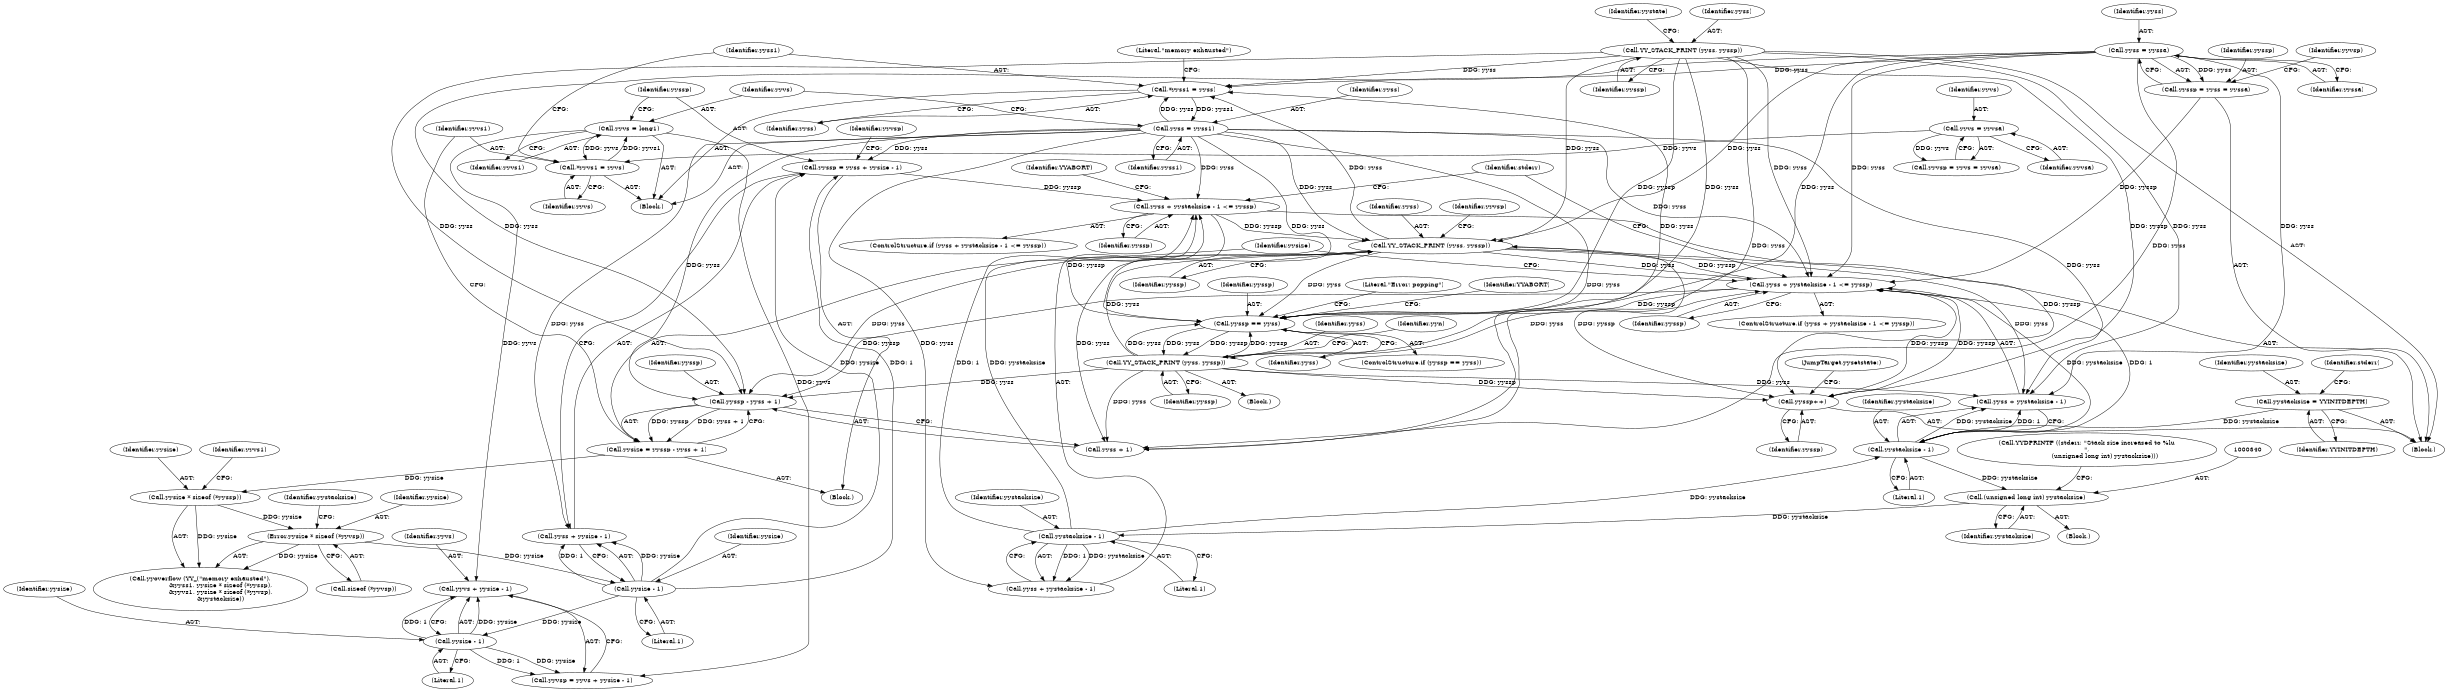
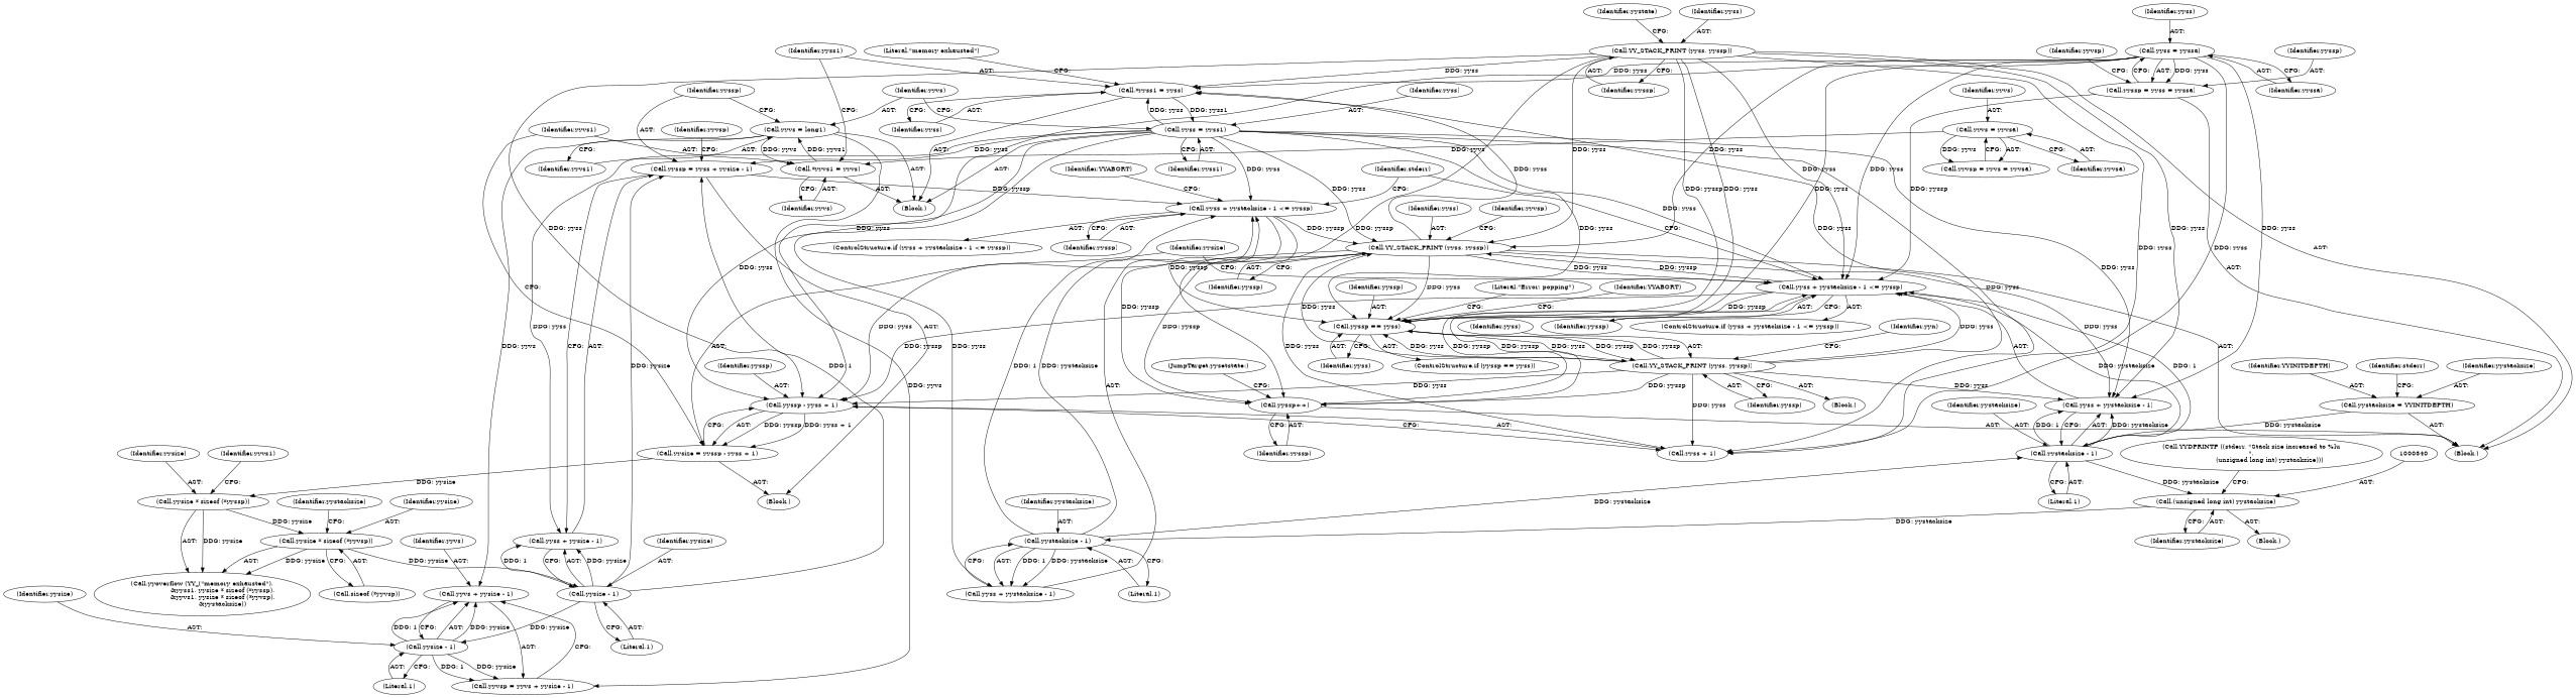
  digraph {
    n1 [label="(Call,yyvs + yysize - 1)"]
    n2 [label="(Call,yysize - 1)"]
    n3 [label="(Call,yyvsp = yyvs + yysize - 1)"]
    n4 [label="(Literal,1)"]
    n5 [label="(Call,yyvs = long1)"]
    n6 [label="(Call,*yyvs1 = yyvs)"]
    n7 [label="(Block,)"]
    n8 [label="(Identifier,yyvs1)"]
    n9 [label="(Identifier,yyvs)"]
    n10 [label="(Call,yyvs = yyvsa)"]
    n11 [label="(Call,yyvsp = yyvs = yyvsa)"]
    n12 [label="(Identifier,yyvsa)"]
    n13 [label="(Call,yysize - 1)"]
    n14 [label="(Call,yyssp = yyss + yysize - 1)"]
    n15 [label="(Call,yyss + yysize - 1)"]
    n16 [label="(Literal,1)"]
    n17 [label="(Block,)"]
    n18 [label="(Call,yyss + yystacksize - 1 <= yyssp)"]
-   n19 [label="(Error,yysize * sizeof (*yyvsp))"]
+   n19 [label="(Call,yysize * sizeof (*yyvsp))"]
    n20 [label="(Call,sizeof (*yyvsp))"]
    n21 [label="(Call,yyoverflow (YY_(\"memory exhausted\"),\n                    &yyss1, yysize * sizeof (*yyssp),\n                    &yyvs1, yysize * sizeof (*yyvsp),\n                    &yystacksize))"]
    n22 [label="(Call,yysize * sizeof (*yyssp))"]
    n23 [label="(Call,yysize = yyssp - yyss + 1)"]
    n24 [label="(Call,yyssp - yyss + 1)"]
    n25 [label="(Call,yyss + 1)"]
    n26 [label="(Call,yyss + yystacksize - 1 <= yyssp)"]
    n27 [label="(Call,YY_STACK_PRINT (yyss, yyssp))"]
    n28 [label="(Call,yyssp == yyss)"]
    n29 [label="(Call,yyssp++)"]
    n30 [label="(Identifier,yyssp)"]
    n31 [label="(ControlStructure,if (yyss + yystacksize - 1 <= yyssp))"]
    n32 [label="(Call,*yyss1 = yyss)"]
    n33 [label="(Block,)"]
    n34 [label="(Call,yyss + yystacksize - 1)"]
    n35 [label="(Identifier,yyssp)"]
    n36 [label="(Call,YY_STACK_PRINT (yyss, yyssp))"]
    n37 [label="(Identifier,yyss)"]
    n38 [label="(ControlStructure,if (yyssp == yyss))"]
    n39 [label="(Identifier,yyssp)"]
    n40 [label="(Call,yyss = yyss1)"]
    n41 [label="(Identifier,yyss)"]
    n42 [label="(Call,yystacksize - 1)"]
    n43 [label="(Call,YY_STACK_PRINT (yyss, yyssp))"]
    n44 [label="(Identifier,yyssp)"]
    n45 [label="(Identifier,yyssp)"]
    n46 [label="(Block,)"]
    n47 [label="(ControlStructure,if (yyss + yystacksize - 1 <= yyssp))"]
    n48 [label="(Identifier,yyssp)"]
    n49 [label="(Call,yyss + yystacksize - 1)"]
    n50 [label="(Identifier,yyss1)"]
    n51 [label="(Call,yystacksize - 1)"]
    n52 [label="(Call,yyss = yyssa)"]
    n53 [label="(Call,yyssp = yyss = yyssa)"]
    n54 [label="(Identifier,yyssa)"]
    n55 [label="(Literal,1)"]
    n56 [label="(Call,(unsigned long int) yystacksize)"]
    n57 [label="(Literal,1)"]
    n58 [label="(Block,)"]
    n59 [label="(Identifier,yystacksize)"]
    n60 [label="(Call,yystacksize = YYINITDEPTH)"]
    n61 [label="(Identifier,YYINITDEPTH)"]
    n62 [label="(Identifier,yyn)"]
    n63 [label="(Identifier,yyssp)"]
    n64 [label="(Literal,\"Error: popping\")"]
    n65 [label="(Identifier,yysize)"]
    n66 [label="(Identifier,yystacksize)"]
    n67 [label="(Identifier,yyvsp)"]
    n68 [label="(Identifier,yysize)"]
    n69 [label="(Call,YYDPRINTF ((stderr, \"Stack size increased to %lu\n\",\n                  (unsigned long int) yystacksize)))"]
    n70 [label="(Identifier,yyss)"]
    n71 [label="(Identifier,yyss)"]
    n72 [label="(Identifier,YYABORT)"]
    n73 [label="(Identifier,yystate)"]
    n74 [label="(Identifier,yyssp)"]
    n75 [label="(Identifier,yyvs1)"]
    n76 [label="(Identifier,YYABORT)"]
    n77 [label="(Identifier,yyvsp)"]
    n78 [label="(Identifier,yysize)"]
    n79 [label="(Identifier,yyvs)"]
    n80 [label="(Identifier,stderr)"]
    n81 [label="(Identifier,yyvs)"]
    n82 [label="(Identifier,yysize)"]
    n83 [label="(Identifier,yyvs)"]
    n84 [label="(Identifier,yyvs1)"]
    n85 [label="(Identifier,yyss1)"]
    n86 [label="(Identifier,yyss)"]
    n87 [label="(Identifier,yyssp)"]
    n88 [label="(JumpTarget,yysetstate:)"]
    n89 [label="(Identifier,yystacksize)"]
    n90 [label="(Identifier,yystacksize)"]
    n91 [label="(Literal,\"memory exhausted\")"]
    n92 [label="(Identifier,yyss)"]
    n93 [label="(Identifier,yysize)"]
    n94 [label="(Identifier,yyvsp)"]
    n95 [label="(Identifier,yystacksize)"]
    n96 [label="(Identifier,stderr)"]
    n97 [label="(Identifier,yyssp)"]
    n98 [label="(Identifier,yyss)"]
    1000340
    n1 -> n2 [label="CFG: "]
    n1 -> n3 [label="AST: "]
    n2 -> n1 [label="AST: "]
    n2 -> n1 [label="DDG: yysize"]
    n2 -> n1 [label="DDG: 1"]
    n2 -> n3 [label="DDG: yysize"]
    n2 -> n3 [label="DDG: 1"]
    n2 -> n4 [label="CFG: "]
    n3 -> n1 [label="CFG: "]
    n4 -> n2 [label="AST: "]
    n5 -> n1 [label="DDG: yyvs"]
    n5 -> n3 [label="DDG: yyvs"]
    n5 -> n6 [label="DDG: yyvs"]
    n5 -> n7 [label="AST: "]
    n5 -> n8 [label="CFG: "]
    n6 -> n5 [label="DDG: yyvs1"]
    n6 -> n7 [label="AST: "]
    n6 -> n9 [label="CFG: "]
    n8 -> n5 [label="AST: "]
    n9 -> n6 [label="AST: "]
    n10 -> n6 [label="DDG: yyvs"]
    n10 -> n11 [label="AST: "]
    n10 -> n11 [label="DDG: yyvs"]
    n10 -> n12 [label="CFG: "]
    n11 -> n10 [label="CFG: "]
    n12 -> n10 [label="AST: "]
    n13 -> n2 [label="DDG: yysize"]
    n13 -> n14 [label="DDG: yysize"]
    n13 -> n14 [label="DDG: 1"]
    n13 -> n15 [label="AST: "]
    n13 -> n15 [label="DDG: yysize"]
    n13 -> n15 [label="DDG: 1"]
    n13 -> n16 [label="CFG: "]
    n14 -> n15 [label="CFG: "]
    n14 -> n17 [label="AST: "]
    n14 -> n18 [label="DDG: yyssp"]
    n15 -> n13 [label="CFG: "]
    n15 -> n14 [label="AST: "]
    n16 -> n13 [label="AST: "]
    n18 -> n27 [label="DDG: yyssp"]
    n18 -> n28 [label="DDG: yyssp"]
    n18 -> n29 [label="DDG: yyssp"]
    n18 -> n47 [label="AST: "]
    n18 -> n48 [label="CFG: "]
    n19 -> n13 [label="DDG: yysize"]
    n19 -> n20 [label="CFG: "]
    n19 -> n21 [label="AST: "]
    n19 -> n21 [label="DDG: yysize"]
    n20 -> n19 [label="AST: "]
    n22 -> n19 [label="DDG: yysize"]
    n22 -> n21 [label="AST: "]
    n22 -> n21 [label="DDG: yysize"]
    n23 -> n17 [label="AST: "]
    n23 -> n22 [label="DDG: yysize"]
    n23 -> n24 [label="CFG: "]
    n24 -> n23 [label="AST: "]
    n24 -> n23 [label="DDG: yyssp"]
    n24 -> n23 [label="DDG: yyss + 1"]
    n24 -> n25 [label="CFG: "]
    n25 -> n24 [label="AST: "]
    n26 -> n24 [label="DDG: yyssp"]
    n26 -> n27 [label="DDG: yyssp"]
    n26 -> n28 [label="DDG: yyssp"]
    n26 -> n29 [label="DDG: yyssp"]
    n26 -> n30 [label="CFG: "]
    n26 -> n31 [label="AST: "]
    n27 -> n24 [label="DDG: yyss"]
    n27 -> n25 [label="DDG: yyss"]
    n27 -> n26 [label="DDG: yyss"]
    n27 -> n28 [label="DDG: yyss"]
    n27 -> n29 [label="DDG: yyssp"]
    n27 -> n32 [label="DDG: yyss"]
    n27 -> n33 [label="AST: "]
    n27 -> n34 [label="DDG: yyss"]
    n27 -> n35 [label="CFG: "]
    n28 -> n36 [label="DDG: yyss"]
    n28 -> n36 [label="DDG: yyssp"]
    n28 -> n37 [label="CFG: "]
    n28 -> n38 [label="AST: "]
    n29 -> n26 [label="DDG: yyssp"]
    n29 -> n33 [label="AST: "]
    n29 -> n39 [label="CFG: "]
    n30 -> n26 [label="AST: "]
    n32 -> n7 [label="AST: "]
    n32 -> n40 [label="DDG: yyss1"]
    n32 -> n41 [label="CFG: "]
    n34 -> n26 [label="AST: "]
    n34 -> n42 [label="CFG: "]
    n35 -> n27 [label="AST: "]
    n36 -> n24 [label="DDG: yyss"]
    n36 -> n25 [label="DDG: yyss"]
    n36 -> n26 [label="DDG: yyss"]
    n36 -> n27 [label="DDG: yyss"]
    n36 -> n28 [label="DDG: yyssp"]
    n36 -> n28 [label="DDG: yyss"]
    n36 -> n29 [label="DDG: yyssp"]
    n36 -> n32 [label="DDG: yyss"]
    n36 -> n34 [label="DDG: yyss"]
    n36 -> n45 [label="CFG: "]
    n36 -> n46 [label="AST: "]
    n37 -> n28 [label="AST: "]
    n39 -> n29 [label="AST: "]
    n40 -> n7 [label="AST: "]
    n40 -> n14 [label="DDG: yyss"]
    n40 -> n15 [label="DDG: yyss"]
    n40 -> n18 [label="DDG: yyss"]
    n40 -> n24 [label="DDG: yyss"]
    n40 -> n25 [label="DDG: yyss"]
    n40 -> n26 [label="DDG: yyss"]
    n40 -> n27 [label="DDG: yyss"]
    n40 -> n28 [label="DDG: yyss"]
    n40 -> n32 [label="DDG: yyss"]
    n40 -> n34 [label="DDG: yyss"]
    n40 -> n49 [label="DDG: yyss"]
    n40 -> n50 [label="CFG: "]
    n41 -> n32 [label="AST: "]
    n42 -> n26 [label="DDG: yystacksize"]
    n42 -> n26 [label="DDG: 1"]
    n42 -> n34 [label="AST: "]
    n42 -> n34 [label="DDG: yystacksize"]
    n42 -> n34 [label="DDG: 1"]
    n42 -> n56 [label="DDG: yystacksize"]
    n42 -> n57 [label="CFG: "]
    n43 -> n24 [label="DDG: yyss"]
    n43 -> n25 [label="DDG: yyss"]
    n43 -> n26 [label="DDG: yyss"]
    n43 -> n27 [label="DDG: yyss"]
    n43 -> n28 [label="DDG: yyssp"]
    n43 -> n28 [label="DDG: yyss"]
    n43 -> n29 [label="DDG: yyssp"]
    n43 -> n32 [label="DDG: yyss"]
    n43 -> n33 [label="AST: "]
    n43 -> n34 [label="DDG: yyss"]
    n43 -> n44 [label="CFG: "]
    n44 -> n43 [label="AST: "]
    n45 -> n36 [label="AST: "]
    n48 -> n18 [label="AST: "]
    n49 -> n18 [label="AST: "]
    n49 -> n51 [label="CFG: "]
    n50 -> n40 [label="AST: "]
    n51 -> n18 [label="DDG: yystacksize"]
    n51 -> n18 [label="DDG: 1"]
    n51 -> n42 [label="DDG: yystacksize"]
    n51 -> n49 [label="AST: "]
    n51 -> n49 [label="DDG: yystacksize"]
    n51 -> n49 [label="DDG: 1"]
    n51 -> n55 [label="CFG: "]
    n52 -> n24 [label="DDG: yyss"]
    n52 -> n25 [label="DDG: yyss"]
    n52 -> n26 [label="DDG: yyss"]
    n52 -> n27 [label="DDG: yyss"]
    n52 -> n28 [label="DDG: yyss"]
    n52 -> n32 [label="DDG: yyss"]
    n52 -> n34 [label="DDG: yyss"]
    n52 -> n53 [label="AST: "]
    n52 -> n53 [label="DDG: yyss"]
    n52 -> n54 [label="CFG: "]
    n53 -> n26 [label="DDG: yyssp"]
    n53 -> n33 [label="AST: "]
    n53 -> n52 [label="CFG: "]
    n54 -> n52 [label="AST: "]
    n55 -> n51 [label="AST: "]
    n56 -> n51 [label="DDG: yystacksize"]
    n56 -> n58 [label="AST: "]
    n56 -> n59 [label="CFG: "]
    n57 -> n42 [label="AST: "]
    n59 -> n56 [label="AST: "]
    n60 -> n33 [label="AST: "]
    n60 -> n42 [label="DDG: yystacksize"]
-   n60 -> n61 [label="CFG: "]
    n61 -> n60 [label="AST: "]
    n62 -> n36 [label="CFG: "]
    n63 -> n24 [label="AST: "]
    n64 -> n28 [label="CFG: "]
    n65 -> n13 [label="AST: "]
    n66 -> n51 [label="AST: "]
    n67 -> n27 [label="CFG: "]
    n68 -> n19 [label="AST: "]
    n69 -> n56 [label="CFG: "]
    n70 -> n52 [label="AST: "]
    n71 -> n43 [label="AST: "]
    n72 -> n28 [label="CFG: "]
    n73 -> n43 [label="CFG: "]
    n74 -> n53 [label="AST: "]
    n75 -> n22 [label="CFG: "]
    n76 -> n18 [label="CFG: "]
    n77 -> n14 [label="CFG: "]
    n78 -> n23 [label="AST: "]
    n78 -> n26 [label="CFG: "]
    n79 -> n5 [label="AST: "]
    n79 -> n40 [label="CFG: "]
    n80 -> n60 [label="CFG: "]
    n81 -> n1 [label="AST: "]
    n82 -> n2 [label="AST: "]
    n83 -> n10 [label="AST: "]
    n84 -> n6 [label="AST: "]
    n84 -> n23 [label="CFG: "]
    n85 -> n6 [label="CFG: "]
    n85 -> n32 [label="AST: "]
    n86 -> n36 [label="AST: "]
    n87 -> n5 [label="CFG: "]
    n87 -> n14 [label="AST: "]
    n88 -> n29 [label="CFG: "]
    n89 -> n60 [label="AST: "]
    n90 -> n42 [label="AST: "]
    n91 -> n32 [label="CFG: "]
    n92 -> n40 [label="AST: "]
    n93 -> n22 [label="AST: "]
    n94 -> n53 [label="CFG: "]
    n95 -> n19 [label="CFG: "]
    n96 -> n18 [label="CFG: "]
    n96 -> n26 [label="CFG: "]
    n97 -> n28 [label="AST: "]
    n98 -> n27 [label="AST: "]
    1000340 -> n56 [label="AST: "]
  }
